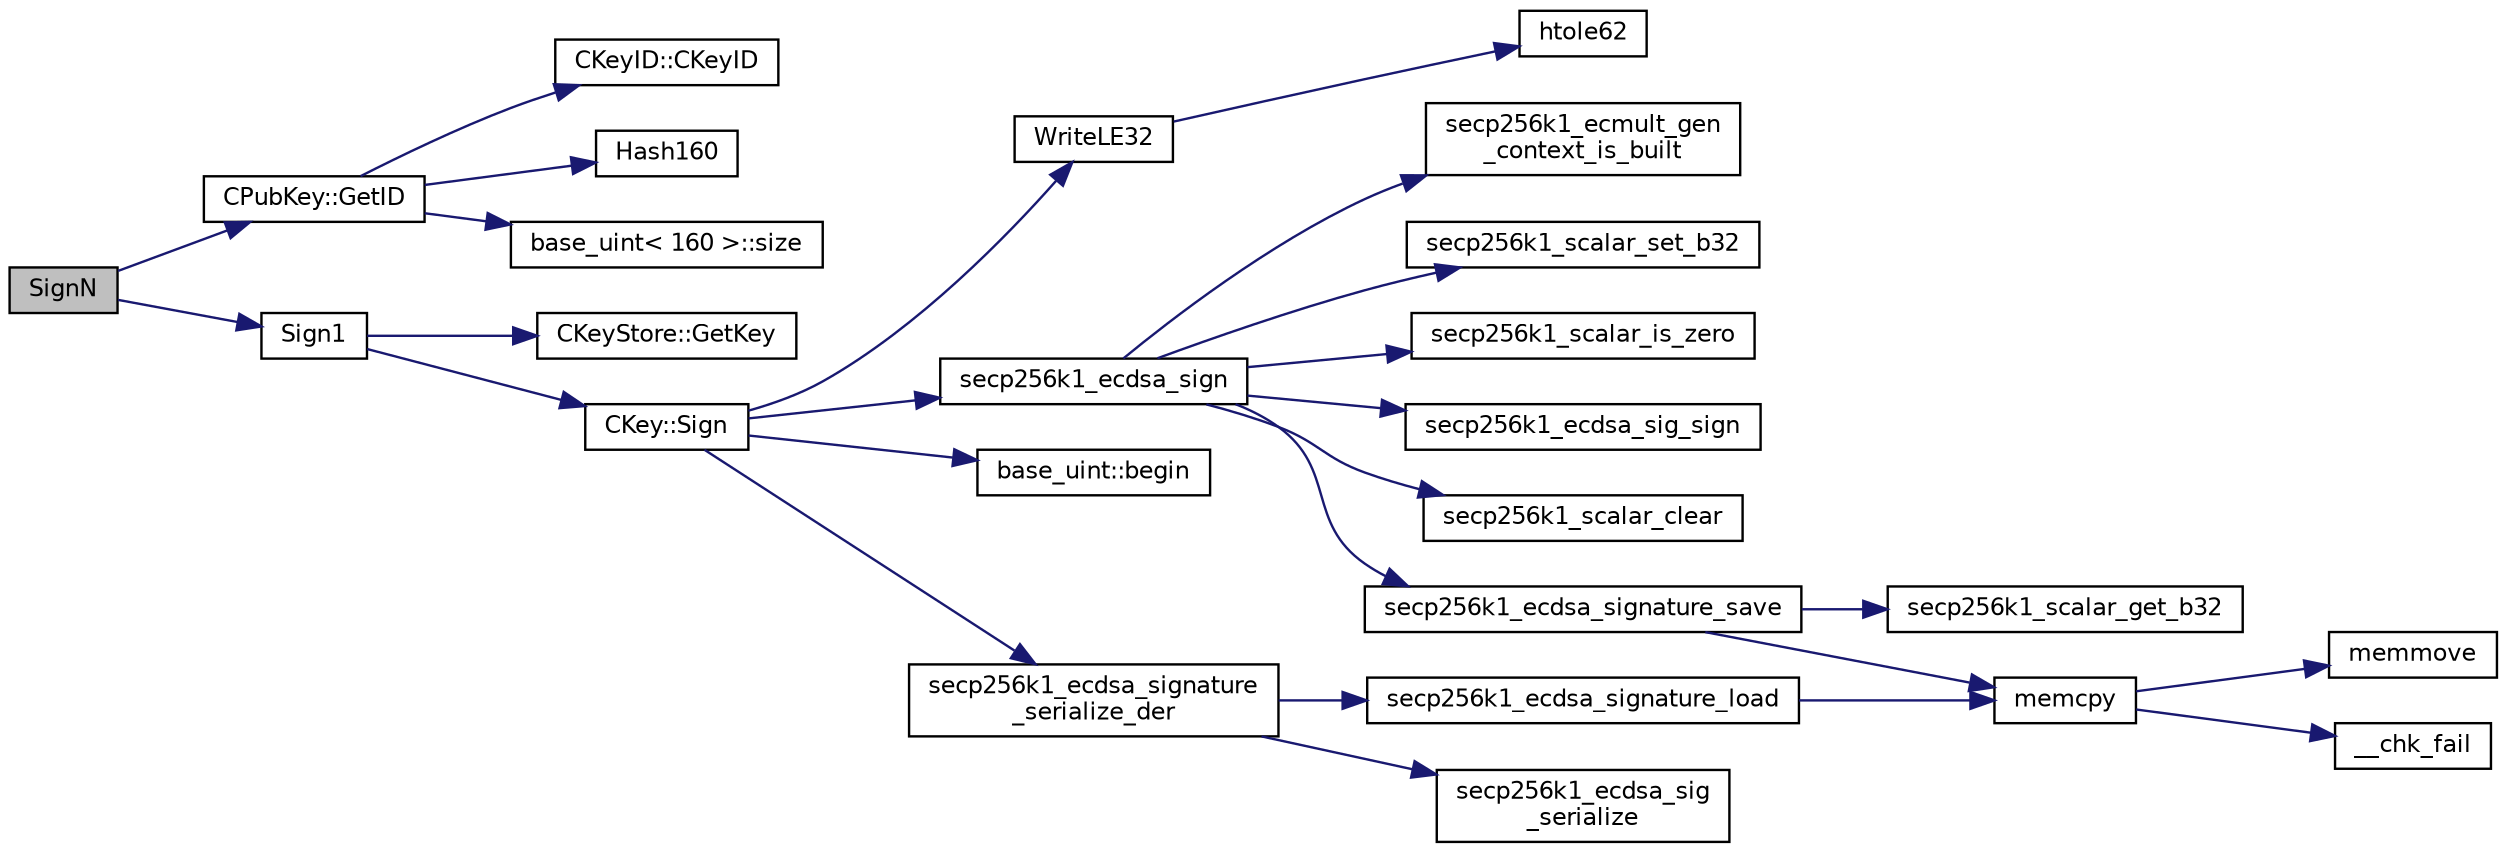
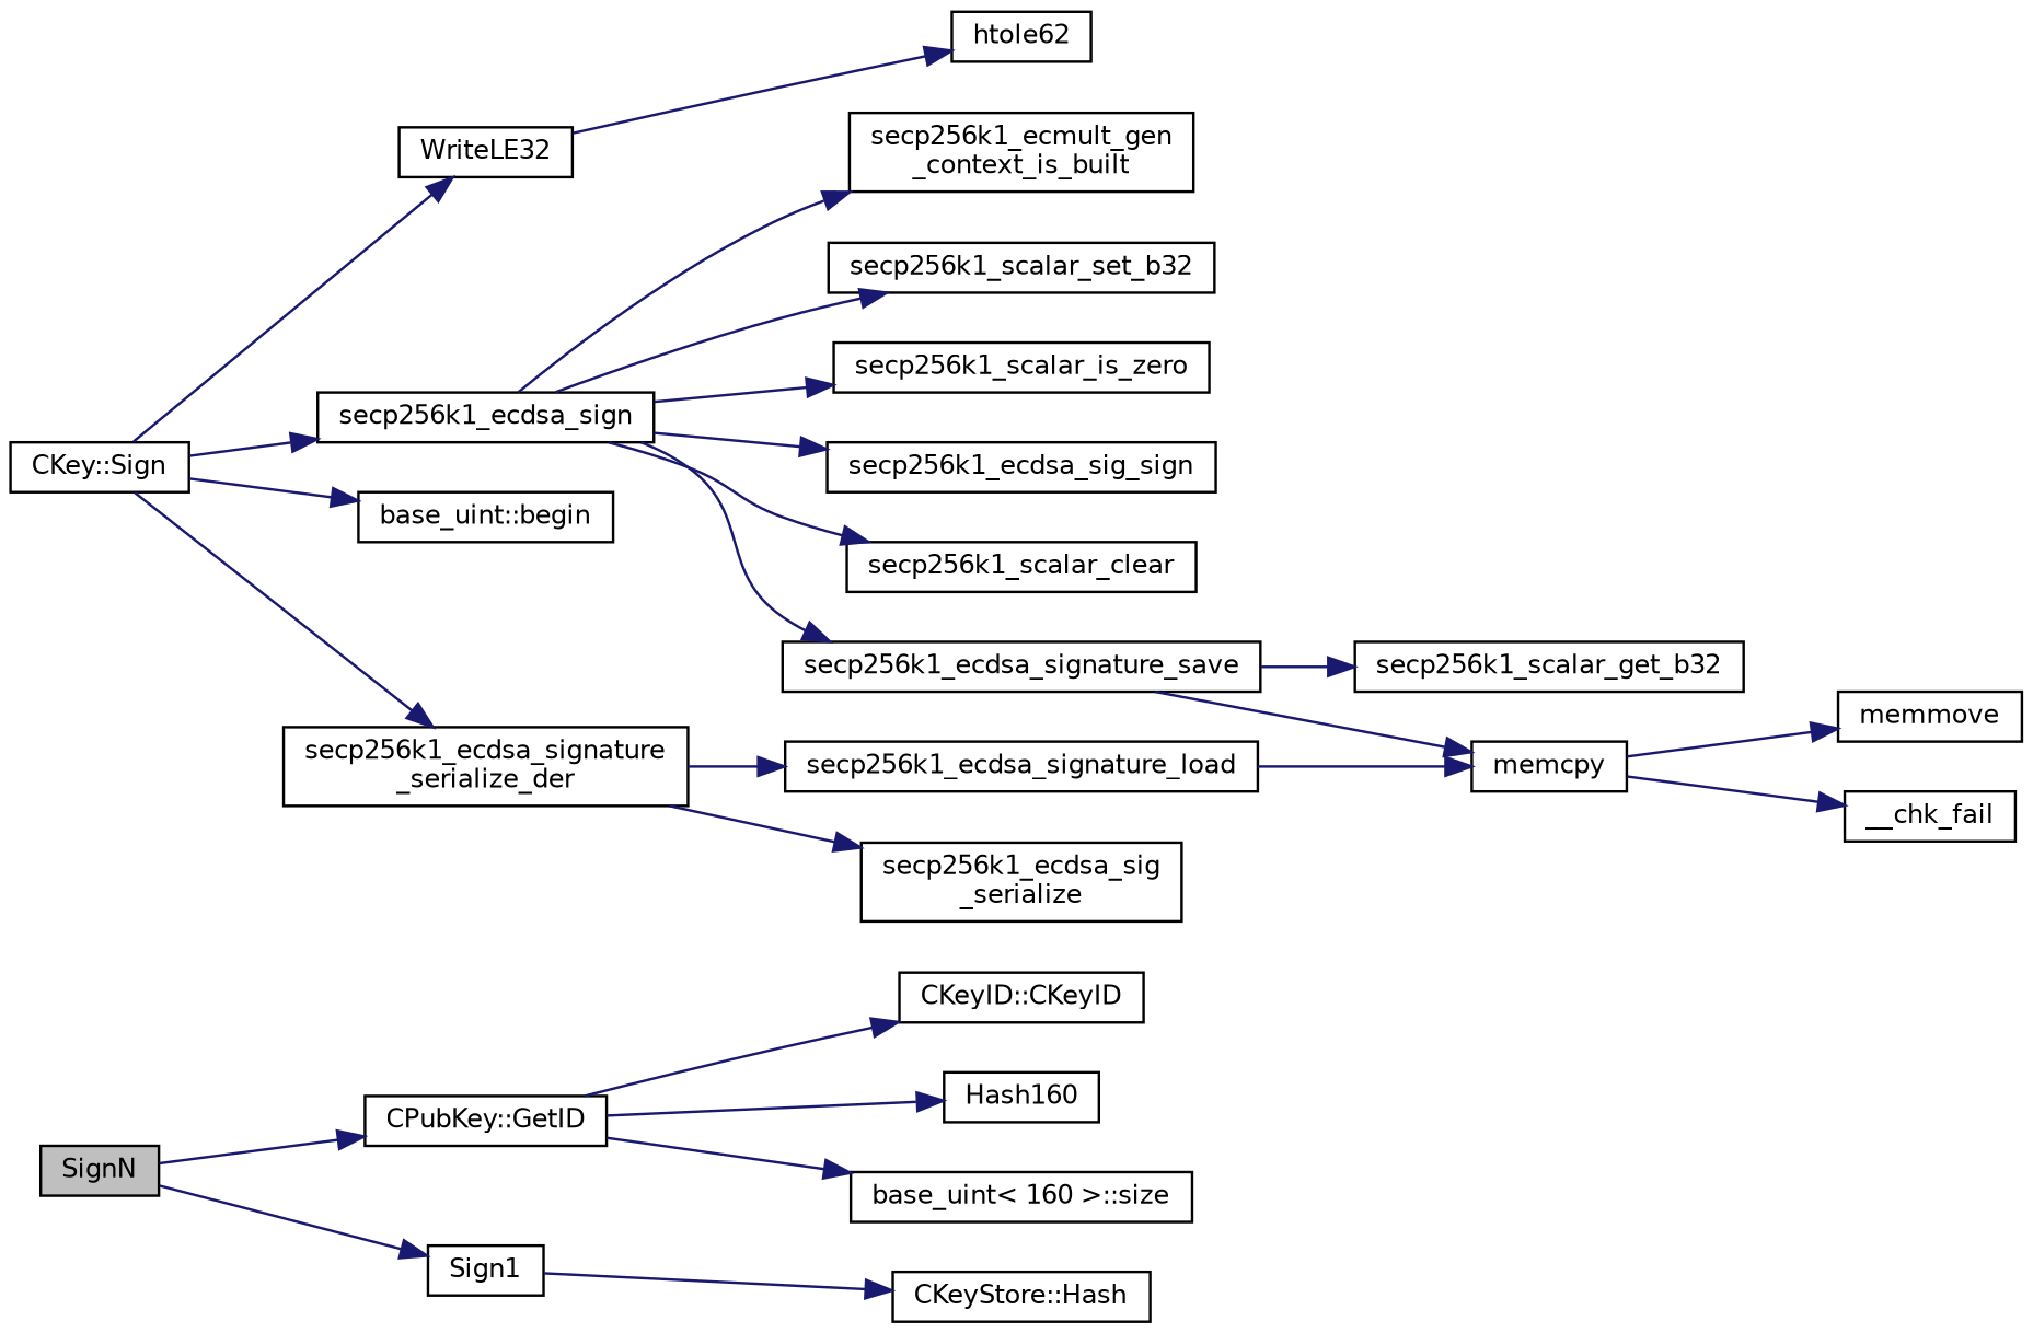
  digraph {
    rankdir=LR
    node [color=black fillcolor=white fontname=Helvetica fontsize=10 shape=record style=filled]
    edge [color=midnightblue fontname=Helvetica fontsize=10 labelfontname=Helvetica labelfontsize=10 style=solid]
    n1 [fillcolor=grey75 fontcolor=black height=0.2 label=SignN width=0.4]
    n2 [height=0.2 label="CPubKey::GetID" width=0.4]
    n3 [height=0.2 label=Sign1 width=0.4]
    n4 [height=0.2 label="CKeyID::CKeyID" width=0.4]
    n5 [height=0.2 label=Hash160 width=0.4]
    n6 [height=0.2 label="base_uint\< 160 \>::size" width=0.4]
-   n7 [height=0.2 label="CKeyStore::GetKey" width=0.4]
+   n7 [height=0.2 label="CKeyStore::Hash" width=0.4]
    n8 [height=0.2 label="CKey::Sign" width=0.4]
    n9 [height=0.2 label=WriteLE32 width=0.4]
    n10 [height=0.2 label=secp256k1_ecdsa_sign width=0.4]
    n11 [height=0.2 label="base_uint::begin" width=0.4]
    n12 [height=0.2 label="secp256k1_ecdsa_signature\l_serialize_der" width=0.4]
    n13 [height=0.2 label=htole62 width=0.4]
    n14 [height=0.2 label="secp256k1_ecmult_gen\l_context_is_built" width=0.4]
    n15 [height=0.2 label=secp256k1_scalar_set_b32 width=0.4]
    n16 [height=0.2 label=secp256k1_scalar_is_zero width=0.4]
    n17 [height=0.2 label=secp256k1_ecdsa_sig_sign width=0.4]
    n18 [height=0.2 label=secp256k1_scalar_clear width=0.4]
    n19 [height=0.2 label=secp256k1_ecdsa_signature_save width=0.4]
    n20 [height=0.2 label=secp256k1_ecdsa_signature_load width=0.4]
    n21 [height=0.2 label="secp256k1_ecdsa_sig\l_serialize" width=0.4]
    n22 [height=0.2 label=memcpy width=0.4]
    n23 [height=0.2 label=secp256k1_scalar_get_b32 width=0.4]
    n24 [height=0.2 label=memmove width=0.4]
    n25 [height=0.2 label=__chk_fail width=0.4]
    n1 -> n2
    n1 -> n3
    n2 -> n4
    n2 -> n5
    n2 -> n6
    n3 -> n7
-   n3 -> n8
    n8 -> n9
    n8 -> n10
    n8 -> n11
    n8 -> n12
    n9 -> n13
    n10 -> n14
    n10 -> n15
    n10 -> n16
    n10 -> n17
    n10 -> n18
    n10 -> n19
    n12 -> n20
    n12 -> n21
    n19 -> n22
    n19 -> n23
    n20 -> n22
    n22 -> n24
    n22 -> n25
  }
